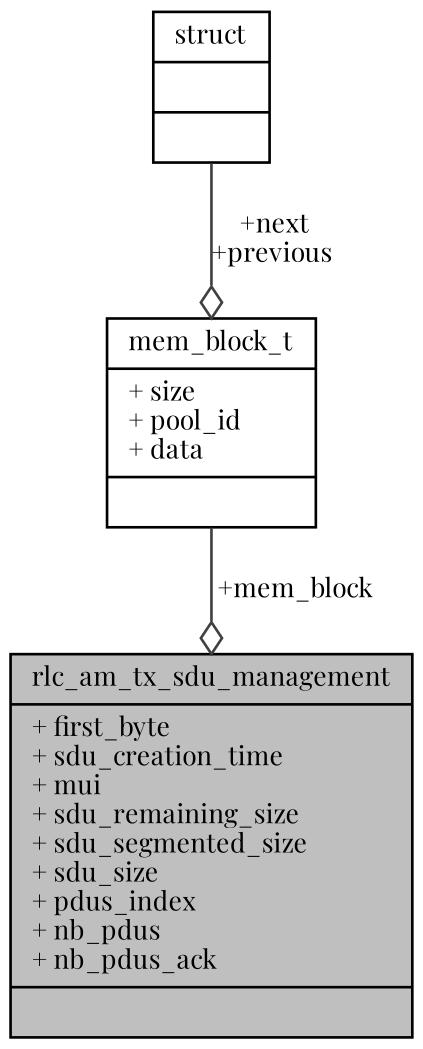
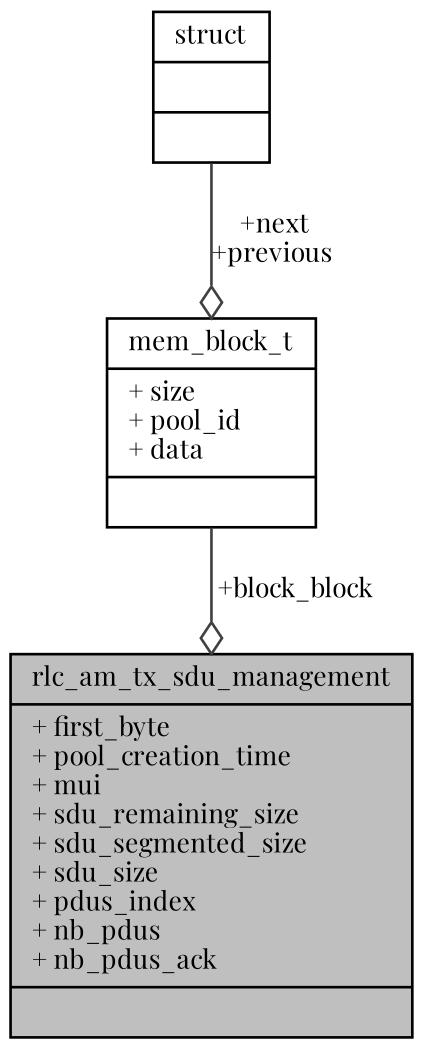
  digraph {
    fontname="Playfair Display"
    node [color=black fillcolor=white fontname="Playfair Display" fontsize=10 shape=record style=filled]
    edge [arrowhead=odiamond color=grey25 fontname="Playfair Display" fontsize=10 labelfontname=Helvetica labelfontsize=10 style=solid]
-   n1 [fillcolor=grey75 fontcolor=black height=0.2 label="{rlc_am_tx_sdu_management\n|+ first_byte\l+ sdu_creation_time\l+ mui\l+ sdu_remaining_size\l+ sdu_segmented_size\l+ sdu_size\l+ pdus_index\l+ nb_pdus\l+ nb_pdus_ack\l|}" width=0.4]
+   n1 [fillcolor=grey75 fontcolor=black height=0.2 label="{rlc_am_tx_sdu_management\n|+ first_byte\l+ pool_creation_time\l+ mui\l+ sdu_remaining_size\l+ sdu_segmented_size\l+ sdu_size\l+ pdus_index\l+ nb_pdus\l+ nb_pdus_ack\l|}" width=0.4]
    n2 [height=0.2 label="{struct\n||}" width=0.4]
    n3 [height=0.2 label="{mem_block_t\n|+ size\l+ pool_id\l+ data\l|}" width=0.4]
    n2 -> n3 [label=" +next\n+previous"]
-   n3 -> n1 [label=" +mem_block"]
+   n3 -> n1 [label=" +block_block"]
  }
